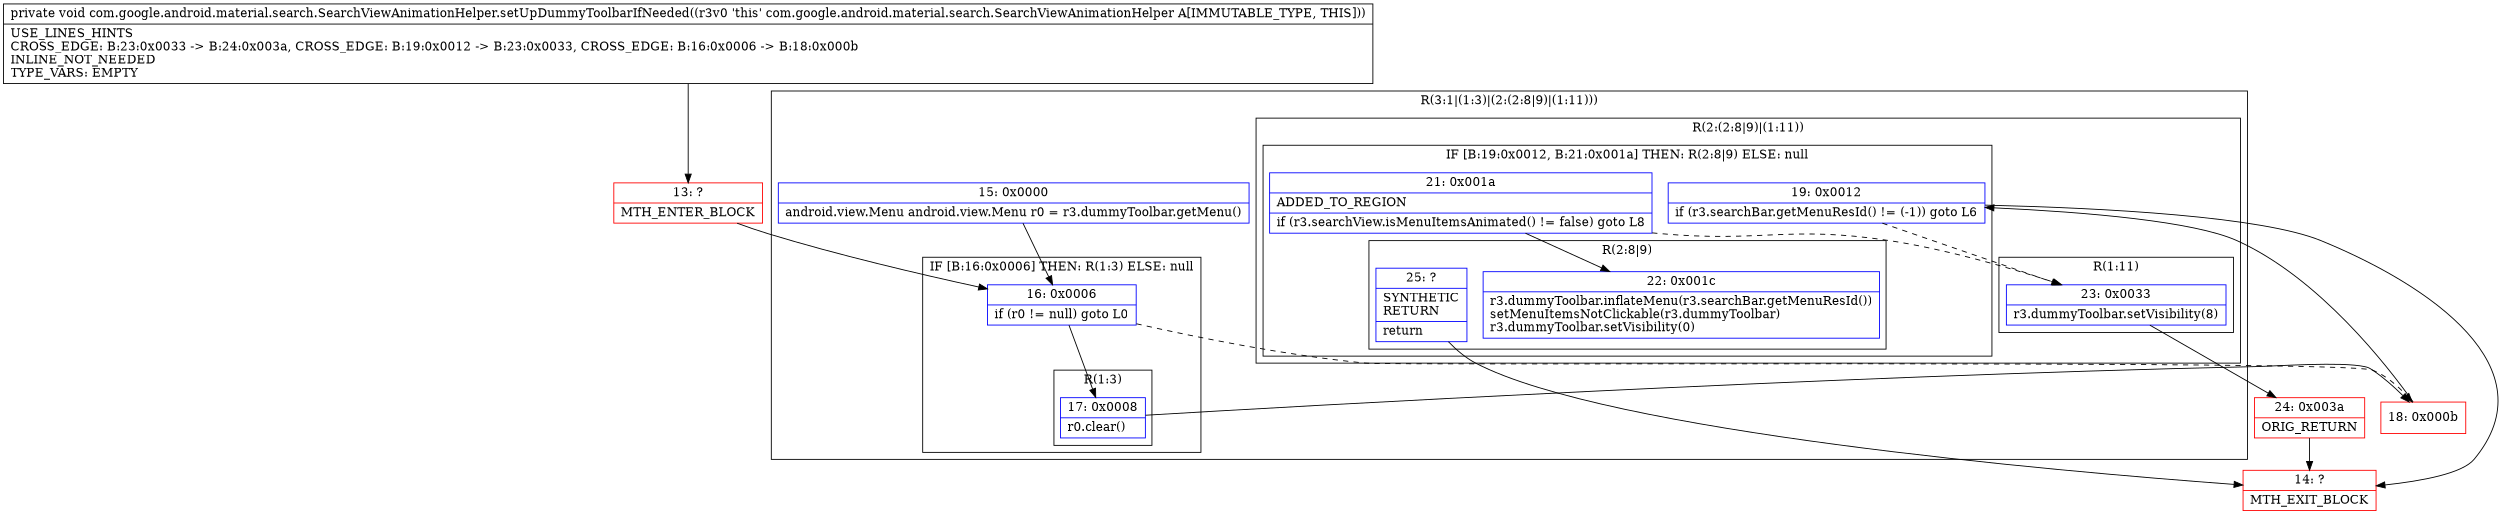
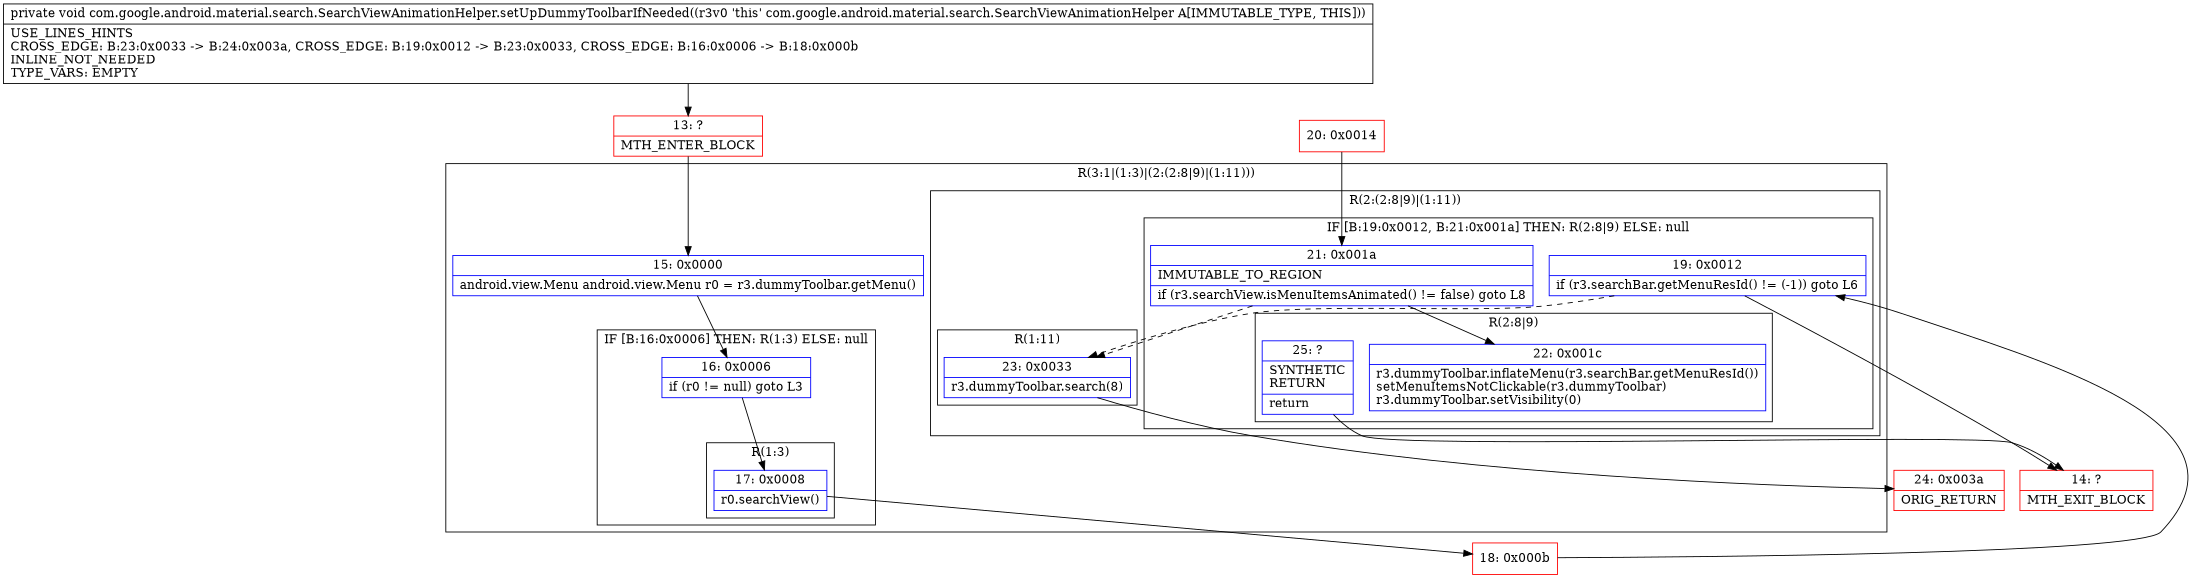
  digraph {
    node [color=blue shape=record]
-   n1 [label="{17\:\ 0x0008|r0.clear()\l}"]
-   n2 [label="{16\:\ 0x0006|if (r0 != null) goto L0\l}"]
+   n1 [label="{17\:\ 0x0008|r0.searchView()\l}"]
+   n2 [label="{16\:\ 0x0006|if (r0 != null) goto L3\l}"]
    n3 [label="{22\:\ 0x001c|r3.dummyToolbar.inflateMenu(r3.searchBar.getMenuResId())\lsetMenuItemsNotClickable(r3.dummyToolbar)\lr3.dummyToolbar.setVisibility(0)\l}"]
    n4 [label="{25\:\ ?|SYNTHETIC\lRETURN\l|return\l}"]
    n5 [label="{19\:\ 0x0012|if (r3.searchBar.getMenuResId() != (\-1)) goto L6\l}"]
-   n6 [label="{21\:\ 0x001a|ADDED_TO_REGION\l|if (r3.searchView.isMenuItemsAnimated() != false) goto L8\l}"]
-   n7 [label="{23\:\ 0x0033|r3.dummyToolbar.setVisibility(8)\l}"]
+   n6 [label="{21\:\ 0x001a|IMMUTABLE_TO_REGION\l|if (r3.searchView.isMenuItemsAnimated() != false) goto L8\l}"]
+   n7 [label="{23\:\ 0x0033|r3.dummyToolbar.search(8)\l}"]
    n8 [label="{15\:\ 0x0000|android.view.Menu android.view.Menu r0 = r3.dummyToolbar.getMenu()\l}"]
    n9 [color=red label="{18\:\ 0x000b}"]
    n10 [color=red label="{14\:\ ?|MTH_EXIT_BLOCK\l}"]
    n11 [color=red label="{24\:\ 0x003a|ORIG_RETURN\l}"]
+   n12 [color=red label="{20\:\ 0x0014}"]
    n13 [color=red label="{13\:\ ?|MTH_ENTER_BLOCK\l}"]
    n14 [label="{private void com.google.android.material.search.SearchViewAnimationHelper.setUpDummyToolbarIfNeeded((r3v0 'this' com.google.android.material.search.SearchViewAnimationHelper A[IMMUTABLE_TYPE, THIS]))  | USE_LINES_HINTS\lCROSS_EDGE: B:23:0x0033 \-\> B:24:0x003a, CROSS_EDGE: B:19:0x0012 \-\> B:23:0x0033, CROSS_EDGE: B:16:0x0006 \-\> B:18:0x000b\lINLINE_NOT_NEEDED\lTYPE_VARS: EMPTY\l}" color=""]
    subgraph cluster_1 {
      label="R(3:1|(1:3)|(2:(2:8|9)|(1:11)))"
      n8
      subgraph cluster_2 {
        label="IF [B:16:0x0006] THEN: R(1:3) ELSE: null"
        n2
        subgraph cluster_3 {
          label="R(1:3)"
          n1
        }
      }
      subgraph cluster_4 {
        label="R(2:(2:8|9)|(1:11))"
        subgraph cluster_5 {
          label="IF [B:19:0x0012, B:21:0x001a] THEN: R(2:8|9) ELSE: null"
          n5
          n6
          subgraph cluster_6 {
            label="R(2:8|9)"
            n3
            n4
          }
        }
        subgraph cluster_7 {
          label="R(1:11)"
          n7
        }
      }
    }
    n1 -> n9
    n2 -> n1
-   n2 -> n9 [style=dashed]
    n4 -> n10
    n5 -> n7 [style=dashed]
    n5 -> n10
    n6 -> n3
    n6 -> n7 [style=dashed]
    n7 -> n11
    n8 -> n2
    n9 -> n5
-   n11 -> n10
-   n13 -> n2
+   n12 -> n6
+   n13 -> n8
    n14 -> n13
  }
